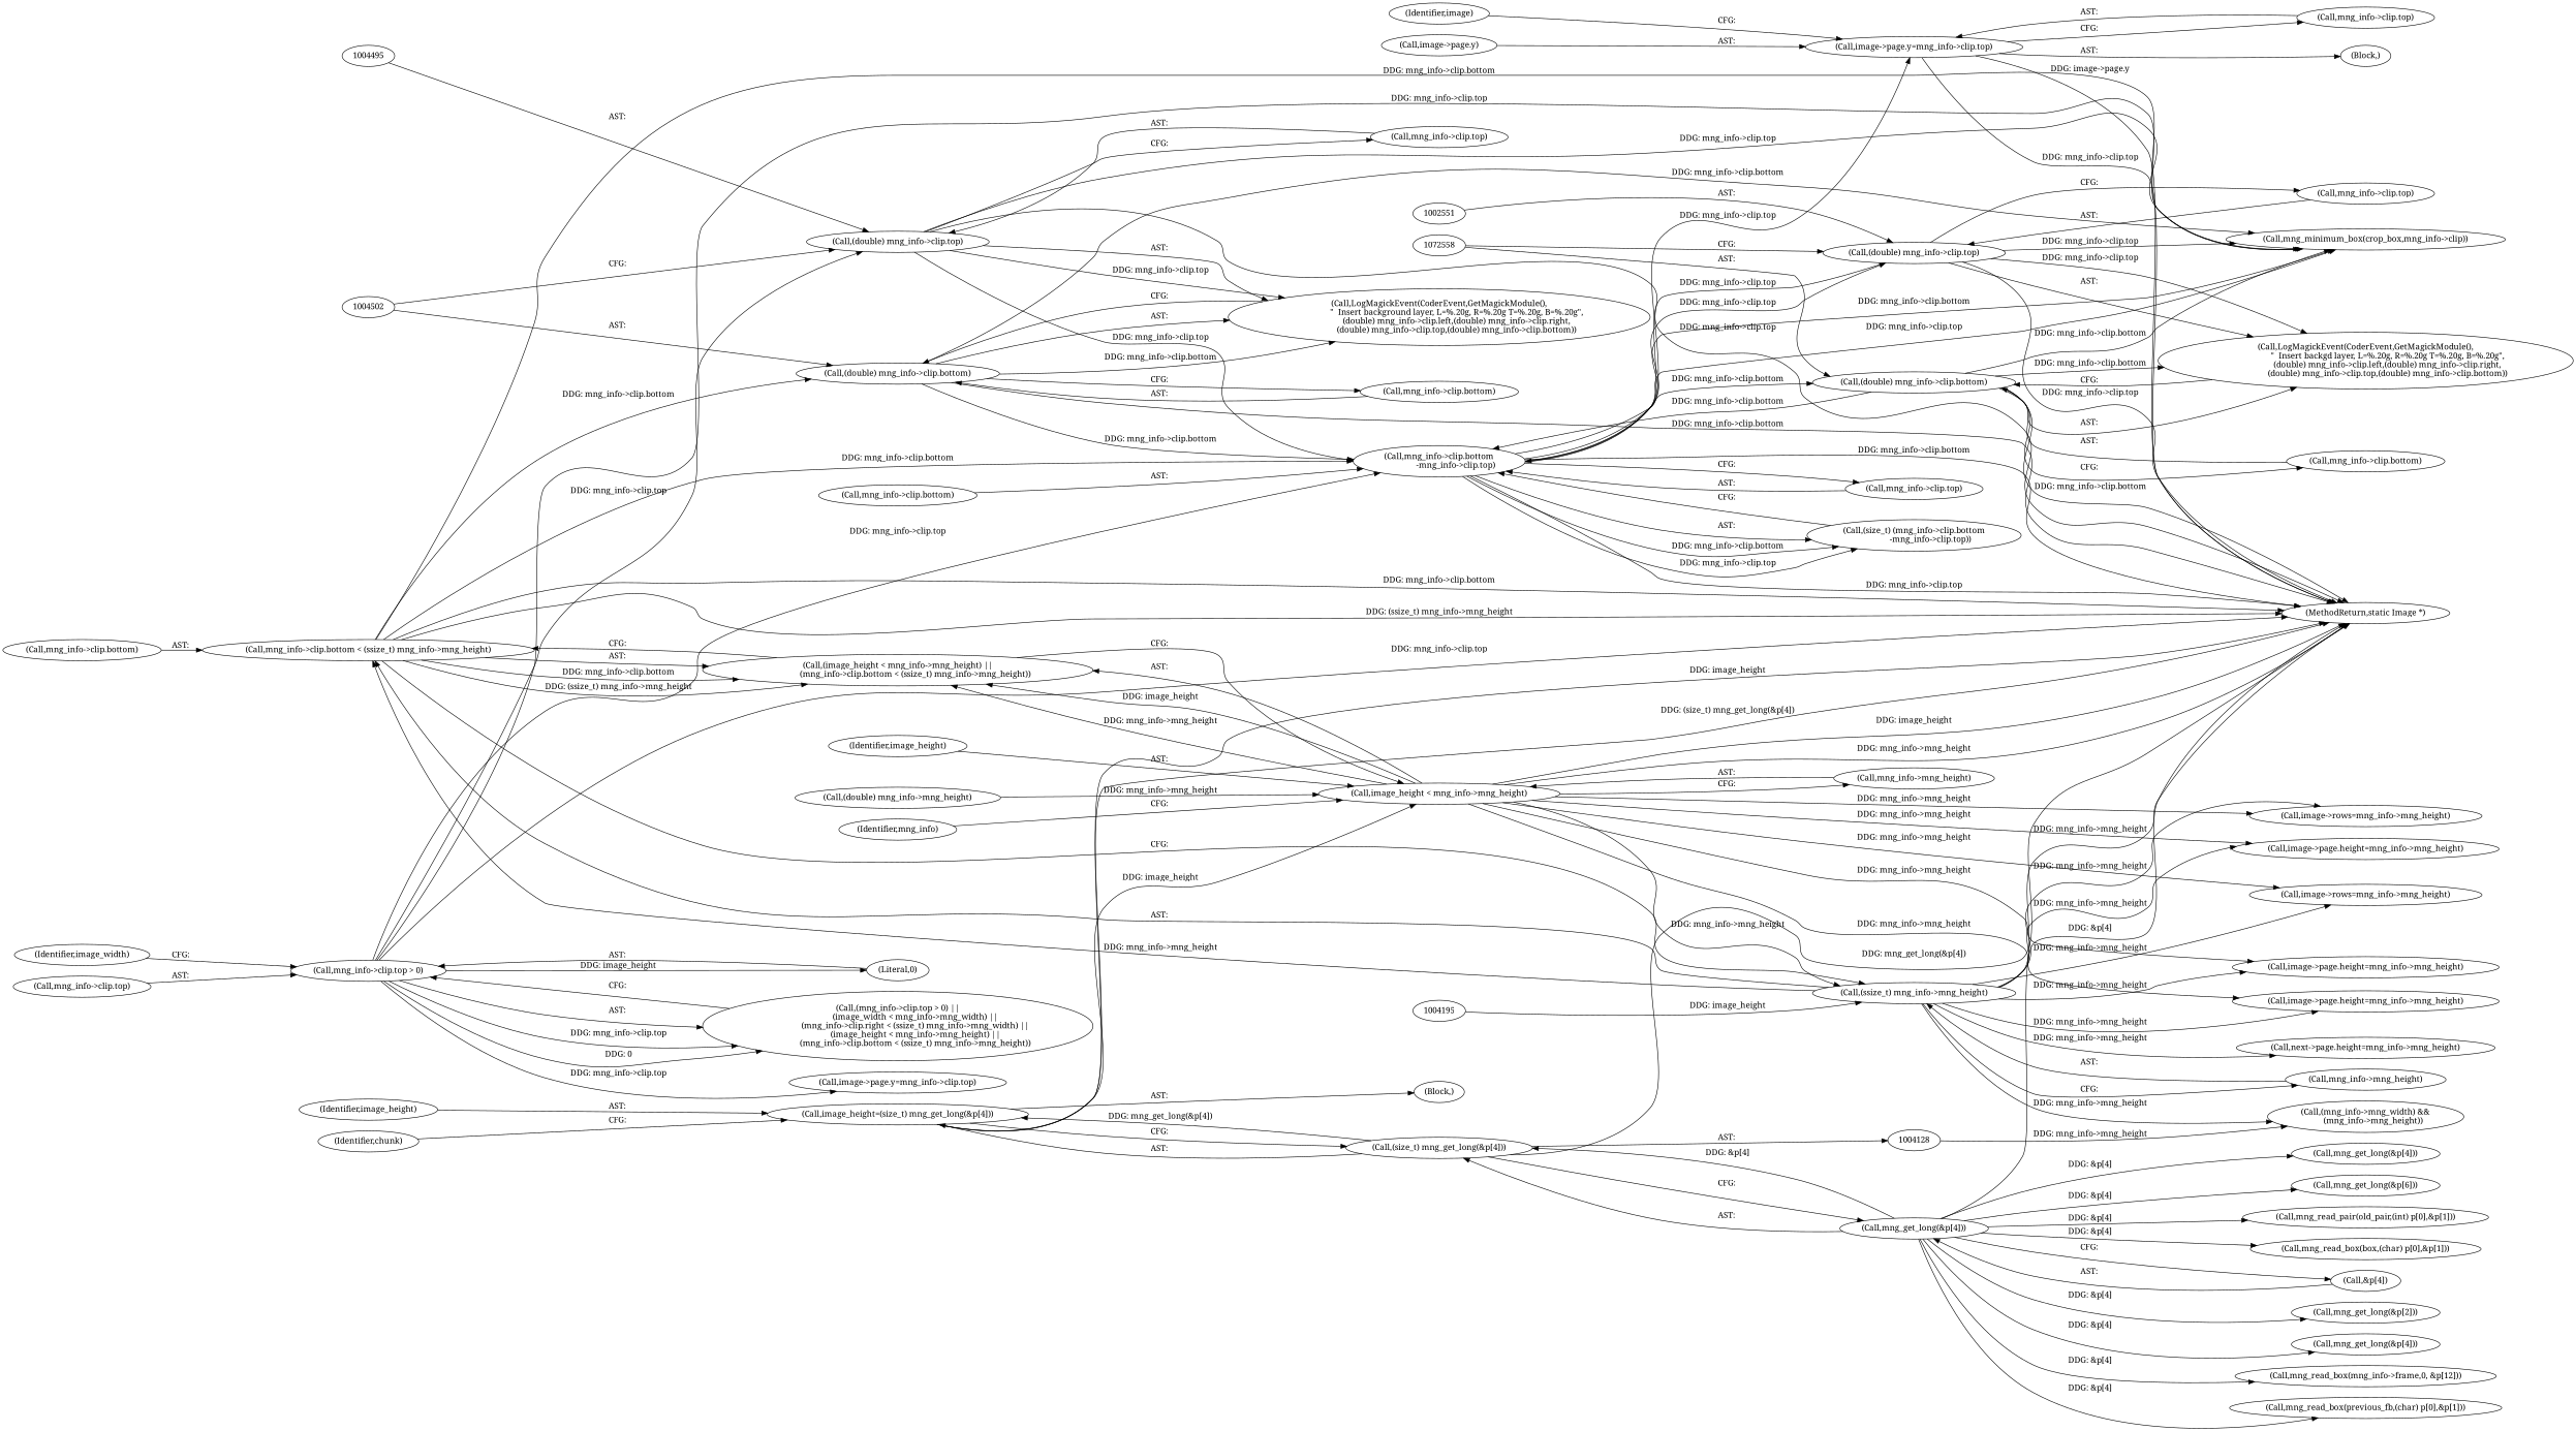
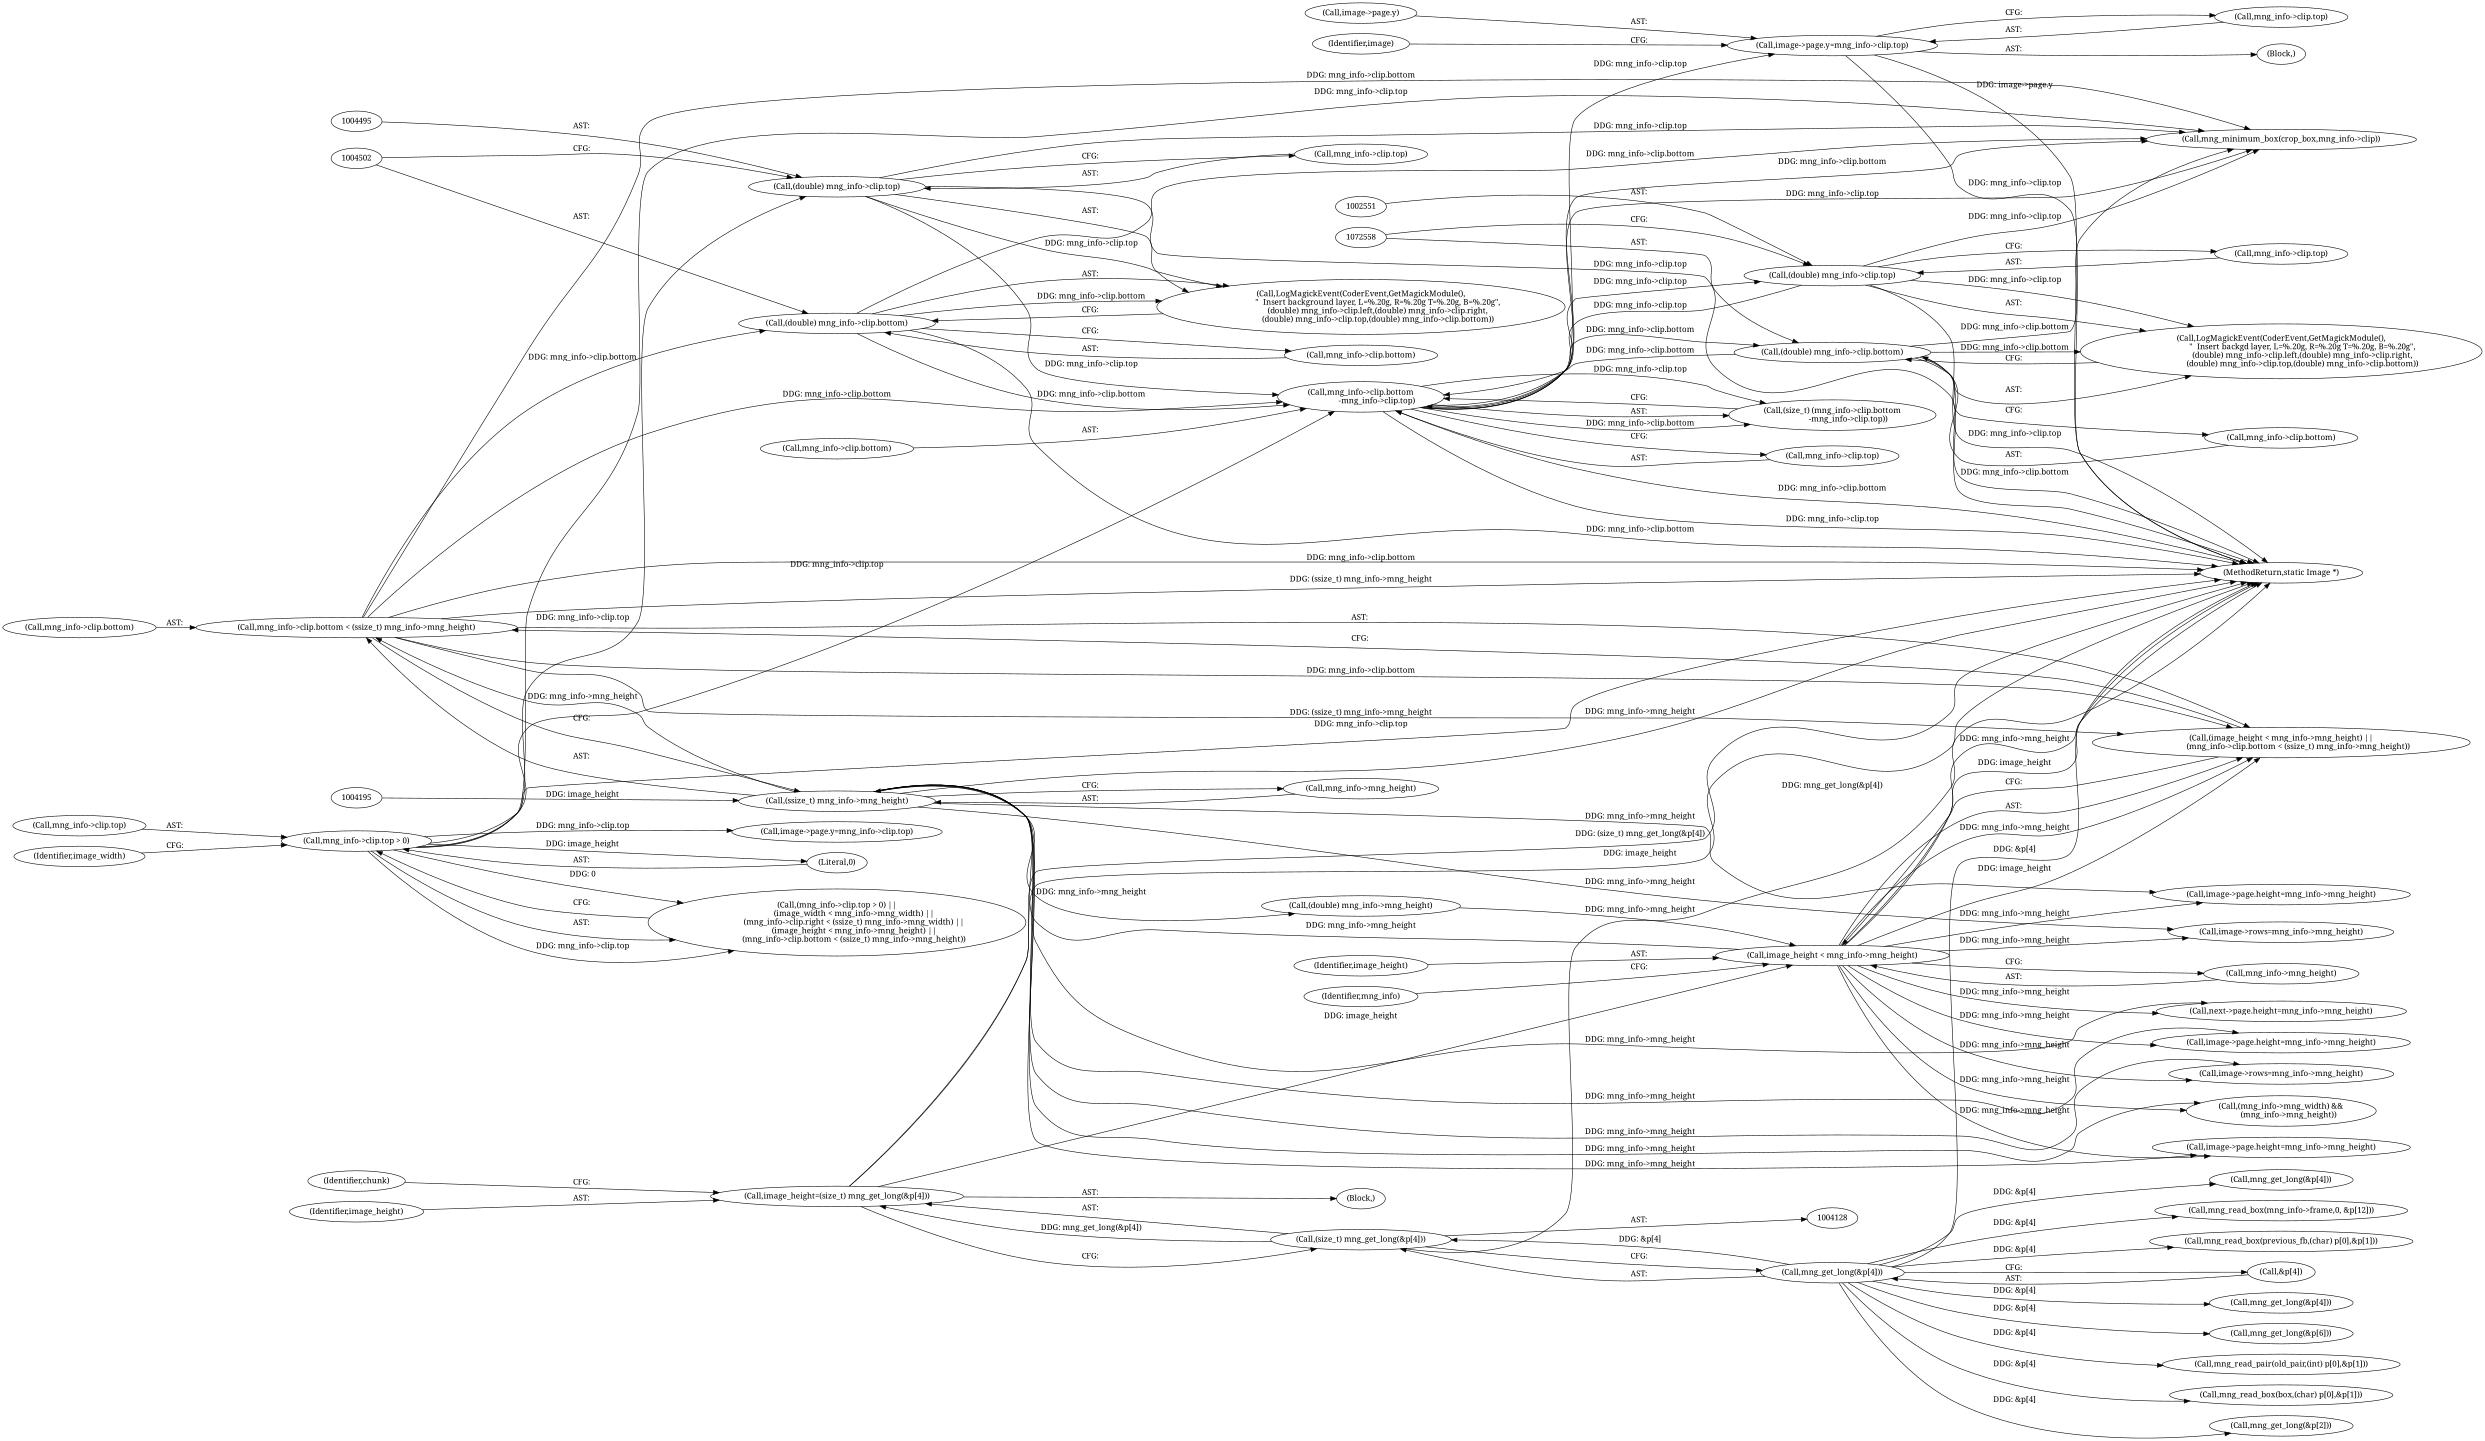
  digraph {
    fontname="Noto Serif"
    rankdir=LR
    node [fontname="Noto Serif"]
    edge [fontname="Noto Serif"]
    n1 [label="(Call,image->page.y=mng_info->clip.top)"]
    n2 [label="(MethodReturn,static Image *)"]
    n3 [label="(Block,)"]
    n4 [label="(Call,mng_info->clip.top)"]
    n5 [label="(Call,mng_info->clip.bottom\n               -mng_info->clip.top)"]
    n6 [label="(Call,(double) mng_info->clip.bottom)"]
    n7 [label="(Call,(double) mng_info->clip.top)"]
    n8 [label="(Call,mng_minimum_box(crop_box,mng_info->clip))"]
    n9 [label="(Call,mng_info->clip.top)"]
    n10 [label="(Call,(size_t) (mng_info->clip.bottom\n               -mng_info->clip.top))"]
    n11 [label="(Call,mng_info->clip.bottom)"]
    n12 [label="(Call,LogMagickEvent(CoderEvent,GetMagickModule(),\n                    \"  Insert backgd layer, L=%.20g, R=%.20g T=%.20g, B=%.20g\",\n                    (double) mng_info->clip.left,(double) mng_info->clip.right,\n                    (double) mng_info->clip.top,(double) mng_info->clip.bottom))"]
    n13 [label="(Call,mng_info->clip.top)"]
    n14 [label="(Call,mng_info->clip.bottom < (ssize_t) mng_info->mng_height)"]
    n15 [label="(Call,(ssize_t) mng_info->mng_height)"]
    n16 [label="(Call,(double) mng_info->clip.bottom)"]
    n17 [label="(Call,(image_height < mng_info->mng_height) ||\n                (mng_info->clip.bottom < (ssize_t) mng_info->mng_height))"]
    n18 [label="(Call,(double) mng_info->mng_height)"]
    n19 [label="(Call,next->page.height=mng_info->mng_height)"]
    n20 [label="(Call,image->page.height=mng_info->mng_height)"]
    n21 [label="(Call,image->page.height=mng_info->mng_height)"]
    n22 [label="(Call,image->rows=mng_info->mng_height)"]
    n23 [label="(Call,(mng_info->mng_width) &&\n       (mng_info->mng_height))"]
    n24 [label="(Call,image->page.height=mng_info->mng_height)"]
    n25 [label="(Call,image->rows=mng_info->mng_height)"]
    n26 [label="(Call,mng_info->mng_height)"]
    n27 [label="(Call,LogMagickEvent(CoderEvent,GetMagickModule(),\n                \"  Insert background layer, L=%.20g, R=%.20g T=%.20g, B=%.20g\",\n                (double) mng_info->clip.left,(double) mng_info->clip.right,\n                (double) mng_info->clip.top,(double) mng_info->clip.bottom))"]
    n28 [label="(Call,mng_info->clip.bottom)"]
    n29 [label="(Call,image_height < mng_info->mng_height)"]
    n30 [label="(Call,mng_info->mng_height)"]
    n31 [label="(Call,image_height=(size_t) mng_get_long(&p[4]))"]
    n32 [label="(Call,(size_t) mng_get_long(&p[4]))"]
    n33 [label="(Block,)"]
    n34 [label="(Call,mng_get_long(&p[4]))"]
    1004128
    n36 [label="(Call,mng_get_long(&p[4]))"]
    n37 [label="(Call,mng_get_long(&p[6]))"]
    n38 [label="(Call,mng_read_pair(old_pair,(int) p[0],&p[1]))"]
    n39 [label="(Call,mng_read_box(box,(char) p[0],&p[1]))"]
    n40 [label="(Call,mng_get_long(&p[2]))"]
    n41 [label="(Call,mng_get_long(&p[4]))"]
    n42 [label="(Call,mng_read_box(mng_info->frame,0, &p[12]))"]
    n43 [label="(Call,mng_read_box(previous_fb,(char) p[0],&p[1]))"]
    n44 [label="(Call,&p[4])"]
    n45 [label="(Call,mng_info->clip.top > 0)"]
    n46 [label="(Call,(double) mng_info->clip.top)"]
    n47 [label="(Literal,0)"]
    n48 [label="(Call,(mng_info->clip.top > 0) ||\n                (image_width < mng_info->mng_width) ||\n                (mng_info->clip.right < (ssize_t) mng_info->mng_width) ||\n                (image_height < mng_info->mng_height) ||\n                (mng_info->clip.bottom < (ssize_t) mng_info->mng_height))"]
    n49 [label="(Call,image->page.y=mng_info->clip.top)"]
    n50 [label="(Call,mng_info->clip.top)"]
    n51 [label="(Identifier,mng_info)"]
    n52 [label="(Identifier,image)"]
    n53 [label="(Call,mng_info->clip.bottom)"]
    n54 [label="(Identifier,image_width)"]
    n55 [label="(Identifier,image_height)"]
    n56 [label="(Call,mng_info->clip.top)"]
    n57 [label="(Call,image->page.y)"]
    n58 [label="(Identifier,chunk)"]
    n59 [label="(Identifier,image_height)"]
    n60 [label="(Call,mng_info->clip.bottom)"]
    1004195
    n62 [label=1072558]
    1004502
    1004495
    1002551
    n1 -> n2 [label="DDG: image->page.y"]
    n1 -> n2 [label="DDG: mng_info->clip.top"]
    n1 -> n3 [label="AST: "]
    n1 -> n4 [label="CFG: "]
    n4 -> n1 [label="AST: "]
    n5 -> n1 [label="DDG: mng_info->clip.top"]
    n5 -> n2 [label="DDG: mng_info->clip.top"]
    n5 -> n2 [label="DDG: mng_info->clip.bottom"]
    n5 -> n6 [label="DDG: mng_info->clip.bottom"]
    n5 -> n7 [label="DDG: mng_info->clip.top"]
    n5 -> n8 [label="DDG: mng_info->clip.bottom"]
    n5 -> n8 [label="DDG: mng_info->clip.top"]
    n5 -> n9 [label="CFG: "]
    n5 -> n10 [label="AST: "]
    n5 -> n10 [label="DDG: mng_info->clip.bottom"]
    n5 -> n10 [label="DDG: mng_info->clip.top"]
    n6 -> n2 [label="DDG: mng_info->clip.bottom"]
    n6 -> n5 [label="DDG: mng_info->clip.bottom"]
    n6 -> n8 [label="DDG: mng_info->clip.bottom"]
    n6 -> n11 [label="CFG: "]
    n6 -> n12 [label="AST: "]
    n6 -> n12 [label="DDG: mng_info->clip.bottom"]
    n7 -> n2 [label="DDG: mng_info->clip.top"]
    n7 -> n5 [label="DDG: mng_info->clip.top"]
    n7 -> n8 [label="DDG: mng_info->clip.top"]
    n7 -> n12 [label="AST: "]
    n7 -> n12 [label="DDG: mng_info->clip.top"]
    n7 -> n13 [label="CFG: "]
    n9 -> n5 [label="AST: "]
    n10 -> n5 [label="CFG: "]
    n11 -> n6 [label="AST: "]
    n12 -> n6 [label="CFG: "]
    n13 -> n7 [label="AST: "]
    n14 -> n2 [label="DDG: mng_info->clip.bottom"]
    n14 -> n2 [label="DDG: (ssize_t) mng_info->mng_height"]
    n14 -> n5 [label="DDG: mng_info->clip.bottom"]
    n14 -> n8 [label="DDG: mng_info->clip.bottom"]
    n14 -> n15 [label="CFG: "]
    n14 -> n16 [label="DDG: mng_info->clip.bottom"]
    n14 -> n17 [label="AST: "]
    n14 -> n17 [label="DDG: mng_info->clip.bottom"]
    n14 -> n17 [label="DDG: (ssize_t) mng_info->mng_height"]
    n15 -> n2 [label="DDG: mng_info->mng_height"]
    n15 -> n14 [label="AST: "]
    n15 -> n14 [label="DDG: mng_info->mng_height"]
+   n15 -> n18 [label="DDG: mng_info->mng_height"]
    n15 -> n19 [label="DDG: mng_info->mng_height"]
    n15 -> n20 [label="DDG: mng_info->mng_height"]
    n15 -> n21 [label="DDG: mng_info->mng_height"]
    n15 -> n22 [label="DDG: mng_info->mng_height"]
    n15 -> n23 [label="DDG: mng_info->mng_height"]
    n15 -> n24 [label="DDG: mng_info->mng_height"]
    n15 -> n25 [label="DDG: mng_info->mng_height"]
    n15 -> n26 [label="CFG: "]
    n16 -> n2 [label="DDG: mng_info->clip.bottom"]
    n16 -> n5 [label="DDG: mng_info->clip.bottom"]
    n16 -> n8 [label="DDG: mng_info->clip.bottom"]
    n16 -> n27 [label="AST: "]
    n16 -> n27 [label="DDG: mng_info->clip.bottom"]
    n16 -> n28 [label="CFG: "]
    n17 -> n14 [label="CFG: "]
    n17 -> n29 [label="CFG: "]
    n18 -> n29 [label="DDG: mng_info->mng_height"]
    n26 -> n15 [label="AST: "]
    n27 -> n16 [label="CFG: "]
    n28 -> n16 [label="AST: "]
    n29 -> n2 [label="DDG: mng_info->mng_height"]
    n29 -> n2 [label="DDG: image_height"]
    n29 -> n15 [label="DDG: mng_info->mng_height"]
    n29 -> n17 [label="AST: "]
    n29 -> n17 [label="DDG: image_height"]
    n29 -> n17 [label="DDG: mng_info->mng_height"]
+   n29 -> n19 [label="DDG: mng_info->mng_height"]
    n29 -> n20 [label="DDG: mng_info->mng_height"]
    n29 -> n21 [label="DDG: mng_info->mng_height"]
    n29 -> n22 [label="DDG: mng_info->mng_height"]
-   1004128 -> n23 [label="DDG: mng_info->mng_height"]
+   n29 -> n23 [label="DDG: mng_info->mng_height"]
    n29 -> n24 [label="DDG: mng_info->mng_height"]
    n29 -> n25 [label="DDG: mng_info->mng_height"]
    n29 -> n30 [label="CFG: "]
    n30 -> n29 [label="AST: "]
    n31 -> n2 [label="DDG: image_height"]
    n31 -> n2 [label="DDG: (size_t) mng_get_long(&p[4])"]
    n31 -> n29 [label="DDG: image_height"]
    n31 -> n32 [label="CFG: "]
    n31 -> n33 [label="AST: "]
    n32 -> n2 [label="DDG: mng_get_long(&p[4])"]
    n32 -> n31 [label="AST: "]
    n32 -> n31 [label="DDG: mng_get_long(&p[4])"]
    n32 -> n34 [label="CFG: "]
    n32 -> 1004128 [label="AST: "]
    n34 -> n2 [label="DDG: &p[4]"]
    n34 -> n32 [label="AST: "]
    n34 -> n32 [label="DDG: &p[4]"]
    n34 -> n36 [label="DDG: &p[4]"]
    n34 -> n37 [label="DDG: &p[4]"]
    n34 -> n38 [label="DDG: &p[4]"]
    n34 -> n39 [label="DDG: &p[4]"]
    n34 -> n40 [label="DDG: &p[4]"]
    n34 -> n41 [label="DDG: &p[4]"]
    n34 -> n42 [label="DDG: &p[4]"]
    n34 -> n43 [label="DDG: &p[4]"]
    n34 -> n44 [label="CFG: "]
    n44 -> n34 [label="AST: "]
    n45 -> n2 [label="DDG: mng_info->clip.top"]
    n45 -> n5 [label="DDG: mng_info->clip.top"]
    n45 -> n8 [label="DDG: mng_info->clip.top"]
    n45 -> n46 [label="DDG: mng_info->clip.top"]
    n45 -> n47 [label="DDG: image_height"]
    n45 -> n48 [label="AST: "]
    n45 -> n48 [label="DDG: mng_info->clip.top"]
    n45 -> n48 [label="DDG: 0"]
    n45 -> n49 [label="DDG: mng_info->clip.top"]
    n46 -> n2 [label="DDG: mng_info->clip.top"]
    n46 -> n5 [label="DDG: mng_info->clip.top"]
    n46 -> n8 [label="DDG: mng_info->clip.top"]
    n46 -> n27 [label="AST: "]
    n46 -> n27 [label="DDG: mng_info->clip.top"]
    n46 -> n50 [label="CFG: "]
    n47 -> n45 [label="AST: "]
    n48 -> n45 [label="CFG: "]
    n50 -> n46 [label="AST: "]
    n51 -> n29 [label="CFG: "]
    n52 -> n1 [label="CFG: "]
    n53 -> n14 [label="AST: "]
    n54 -> n45 [label="CFG: "]
    n55 -> n29 [label="AST: "]
    n56 -> n45 [label="AST: "]
    n57 -> n1 [label="AST: "]
    n58 -> n31 [label="CFG: "]
    n59 -> n31 [label="AST: "]
    n60 -> n5 [label="AST: "]
    1004195 -> n15 [label="DDG: image_height"]
    n62 -> n6 [label="AST: "]
    n62 -> n7 [label="CFG: "]
    1004502 -> n16 [label="AST: "]
    1004502 -> n46 [label="CFG: "]
    1004495 -> n46 [label="AST: "]
    1002551 -> n7 [label="AST: "]
  }
